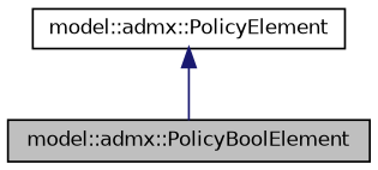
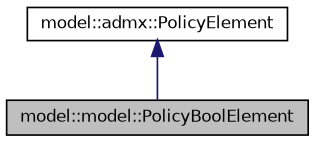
  digraph {
    node [color=black fontname=Helvetica fontsize=10 shape=record style=filled]
-   n1 [fillcolor=grey75 fontcolor=black height=0.2 label="model::admx::PolicyBoolElement" width=0.4]
+   n1 [fillcolor=grey75 fontcolor=black height=0.2 label="model::model::PolicyBoolElement" width=0.4]
    n2 [fillcolor=white height=0.2 label="model::admx::PolicyElement" width=0.4]
    n2 -> n1 [color=midnightblue dir=back fontname=Helvetica fontsize=10 labelfontname=Helvetica labelfontsize=10 style=solid]
  }
